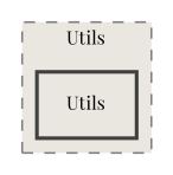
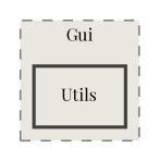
  digraph {
    compound=true
    fontname="Playfair Display"
    n1 [color=grey25 fillcolor="#eae7e0" fontname="Playfair Display" fontsize=10 label=Utils shape=box style="filled,bold,"]
    subgraph cluster_1 {
      bgcolor="#eae7e0"
      fontsize=10
-     label=Utils
+     label=Gui
      pencolor=grey50
      style="filled,dashed,"
      n1
    }
  }
